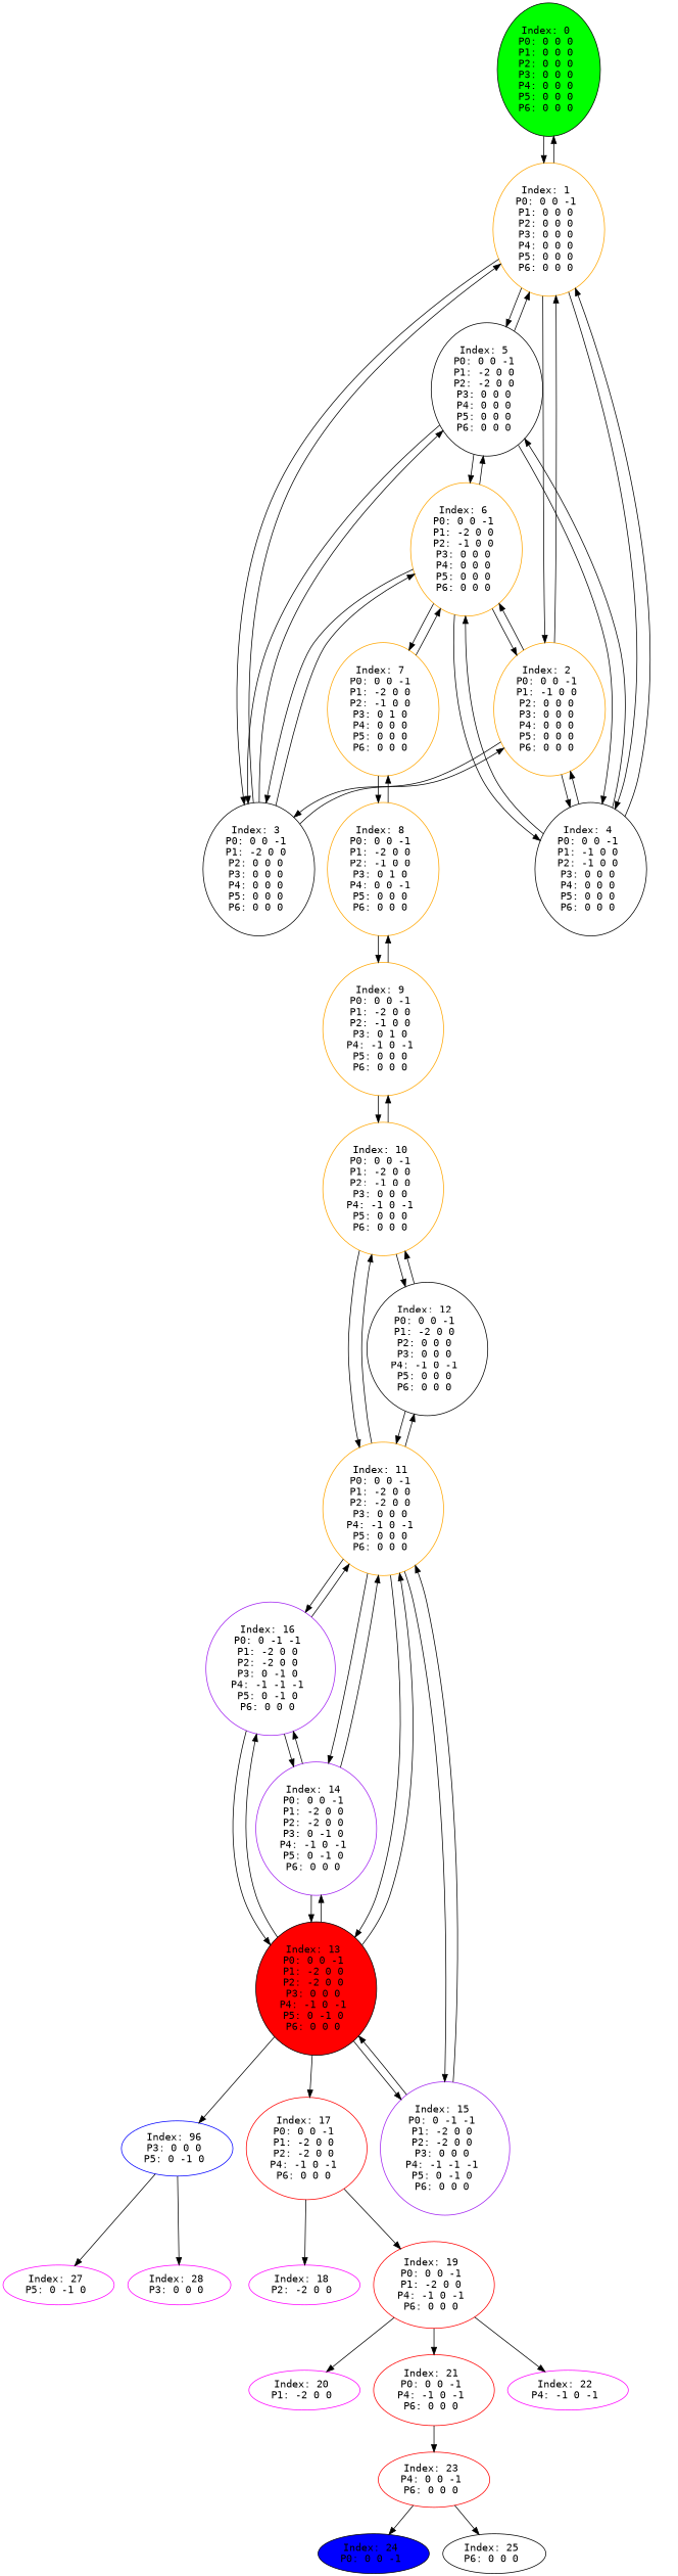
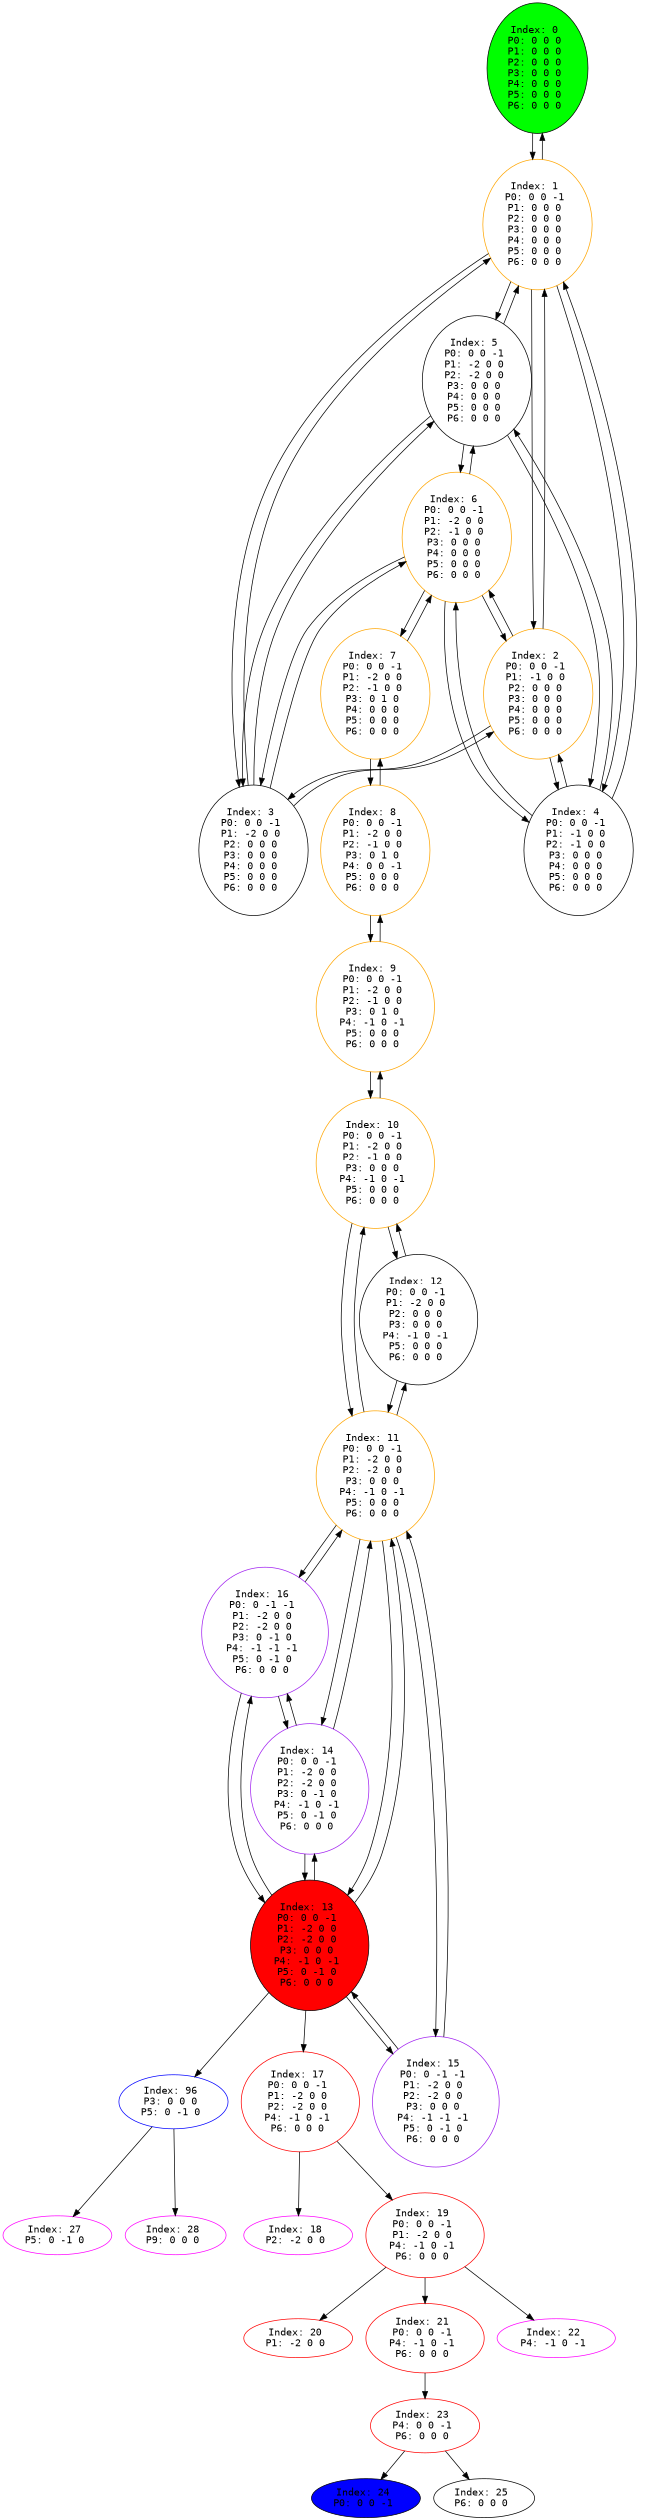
  digraph {
    color=black
    fontname="DejaVu Sans Mono"
    node [fontname="DejaVu Sans Mono" color=orange]
    edge [fontname="DejaVu Sans Mono"]
    n1 [fillcolor=green label="Index: 0 \nP0: 0 0 0 \nP1: 0 0 0 \nP2: 0 0 0 \nP3: 0 0 0 \nP4: 0 0 0 \nP5: 0 0 0 \nP6: 0 0 0 \n" style=filled color=""]
    n2 [label="Index: 1 \nP0: 0 0 -1 \nP1: 0 0 0 \nP2: 0 0 0 \nP3: 0 0 0 \nP4: 0 0 0 \nP5: 0 0 0 \nP6: 0 0 0 \n"]
    n3 [label="Index: 2 \nP0: 0 0 -1 \nP1: -1 0 0 \nP2: 0 0 0 \nP3: 0 0 0 \nP4: 0 0 0 \nP5: 0 0 0 \nP6: 0 0 0 \n"]
    n4 [label="Index: 3 \nP0: 0 0 -1 \nP1: -2 0 0 \nP2: 0 0 0 \nP3: 0 0 0 \nP4: 0 0 0 \nP5: 0 0 0 \nP6: 0 0 0 \n" color=""]
    n5 [label="Index: 4 \nP0: 0 0 -1 \nP1: -1 0 0 \nP2: -1 0 0 \nP3: 0 0 0 \nP4: 0 0 0 \nP5: 0 0 0 \nP6: 0 0 0 \n" color=""]
    n6 [label="Index: 5 \nP0: 0 0 -1 \nP1: -2 0 0 \nP2: -2 0 0 \nP3: 0 0 0 \nP4: 0 0 0 \nP5: 0 0 0 \nP6: 0 0 0 \n" color=""]
    n7 [label="Index: 6 \nP0: 0 0 -1 \nP1: -2 0 0 \nP2: -1 0 0 \nP3: 0 0 0 \nP4: 0 0 0 \nP5: 0 0 0 \nP6: 0 0 0 \n"]
    n8 [label="Index: 7 \nP0: 0 0 -1 \nP1: -2 0 0 \nP2: -1 0 0 \nP3: 0 1 0 \nP4: 0 0 0 \nP5: 0 0 0 \nP6: 0 0 0 \n"]
    n9 [label="Index: 8 \nP0: 0 0 -1 \nP1: -2 0 0 \nP2: -1 0 0 \nP3: 0 1 0 \nP4: 0 0 -1 \nP5: 0 0 0 \nP6: 0 0 0 \n"]
    n10 [label="Index: 9 \nP0: 0 0 -1 \nP1: -2 0 0 \nP2: -1 0 0 \nP3: 0 1 0 \nP4: -1 0 -1 \nP5: 0 0 0 \nP6: 0 0 0 \n"]
    n11 [label="Index: 10 \nP0: 0 0 -1 \nP1: -2 0 0 \nP2: -1 0 0 \nP3: 0 0 0 \nP4: -1 0 -1 \nP5: 0 0 0 \nP6: 0 0 0 \n"]
    n12 [label="Index: 11 \nP0: 0 0 -1 \nP1: -2 0 0 \nP2: -2 0 0 \nP3: 0 0 0 \nP4: -1 0 -1 \nP5: 0 0 0 \nP6: 0 0 0 \n"]
    n13 [label="Index: 12 \nP0: 0 0 -1 \nP1: -2 0 0 \nP2: 0 0 0 \nP3: 0 0 0 \nP4: -1 0 -1 \nP5: 0 0 0 \nP6: 0 0 0 \n" color=""]
    n14 [fillcolor=red label="Index: 13 \nP0: 0 0 -1 \nP1: -2 0 0 \nP2: -2 0 0 \nP3: 0 0 0 \nP4: -1 0 -1 \nP5: 0 -1 0 \nP6: 0 0 0 \n" style=filled color=""]
    n15 [color=purple label="Index: 14 \nP0: 0 0 -1 \nP1: -2 0 0 \nP2: -2 0 0 \nP3: 0 -1 0 \nP4: -1 0 -1 \nP5: 0 -1 0 \nP6: 0 0 0 \n"]
    n16 [color=purple label="Index: 15 \nP0: 0 -1 -1 \nP1: -2 0 0 \nP2: -2 0 0 \nP3: 0 0 0 \nP4: -1 -1 -1 \nP5: 0 -1 0 \nP6: 0 0 0 \n"]
    n17 [color=purple label="Index: 16 \nP0: 0 -1 -1 \nP1: -2 0 0 \nP2: -2 0 0 \nP3: 0 -1 0 \nP4: -1 -1 -1 \nP5: 0 -1 0 \nP6: 0 0 0 \n"]
    n18 [color=red label="Index: 17 \nP0: 0 0 -1 \nP1: -2 0 0 \nP2: -2 0 0 \nP4: -1 0 -1 \nP6: 0 0 0 \n"]
    n19 [color=blue label="Index: 96 \nP3: 0 0 0 \nP5: 0 -1 0 \n"]
    n20 [color=fuchsia label="Index: 18 \nP2: -2 0 0 \n"]
    n21 [color=red label="Index: 19 \nP0: 0 0 -1 \nP1: -2 0 0 \nP4: -1 0 -1 \nP6: 0 0 0 \n"]
    n22 [color=fuchsia label="Index: 27 \nP5: 0 -1 0 \n"]
-   n23 [color=fuchsia label="Index: 28 \nP3: 0 0 0 \n"]
-   n24 [color=fuchsia label="Index: 20 \nP1: -2 0 0 \n"]
+   n23 [color=fuchsia label="Index: 28 \nP9: 0 0 0 \n"]
+   n24 [color=red label="Index: 20 \nP1: -2 0 0 \n"]
    n25 [color=red label="Index: 21 \nP0: 0 0 -1 \nP4: -1 0 -1 \nP6: 0 0 0 \n"]
    n26 [color=fuchsia label="Index: 22 \nP4: -1 0 -1 \n"]
    n27 [color=red label="Index: 23 \nP4: 0 0 -1 \nP6: 0 0 0 \n"]
    n28 [fillcolor=blue label="Index: 24 \nP0: 0 0 -1 \n" style=filled color=""]
    n29 [color=black label="Index: 25 \nP6: 0 0 0 \n"]
    n1 -> n2
    n2 -> n1
    n2 -> n3
    n2 -> n4
    n2 -> n5
    n2 -> n6
    n3 -> n2
    n3 -> n4
    n3 -> n5
    n3 -> n7
    n4 -> n2
    n4 -> n3
    n4 -> n6
    n4 -> n7
    n5 -> n2
    n5 -> n3
    n5 -> n6
    n5 -> n7
    n6 -> n2
    n6 -> n4
    n6 -> n5
    n6 -> n7
    n7 -> n3
    n7 -> n4
    n7 -> n5
    n7 -> n6
    n7 -> n8
    n8 -> n7
    n8 -> n9
    n9 -> n8
    n9 -> n10
    n10 -> n9
    n10 -> n11
    n11 -> n10
    n11 -> n12
    n11 -> n13
    n12 -> n11
    n12 -> n13
    n12 -> n14
    n12 -> n15
    n12 -> n16
    n12 -> n17
    n13 -> n11
    n13 -> n12
    n14 -> n12
    n14 -> n15
    n14 -> n16
    n14 -> n17
    n14 -> n18
    n14 -> n19
    n15 -> n12
    n15 -> n14
    n15 -> n17
    n16 -> n12
    n16 -> n14
    n17 -> n12
    n17 -> n14
    n17 -> n15
    n18 -> n20
    n18 -> n21
    n19 -> n22
    n19 -> n23
    n21 -> n24
    n21 -> n25
    n21 -> n26
    n25 -> n27
    n27 -> n28
    n27 -> n29
  }
